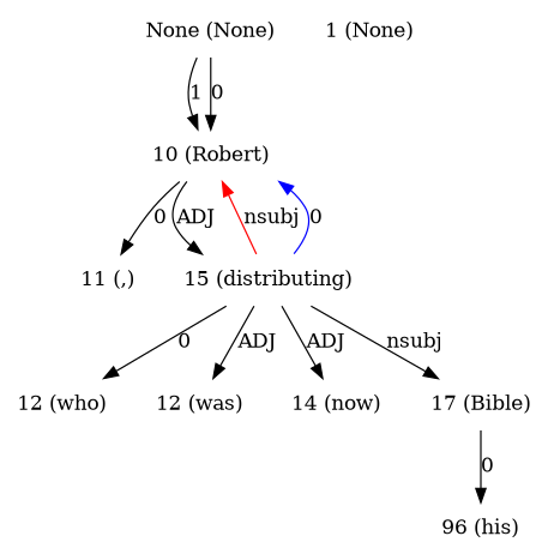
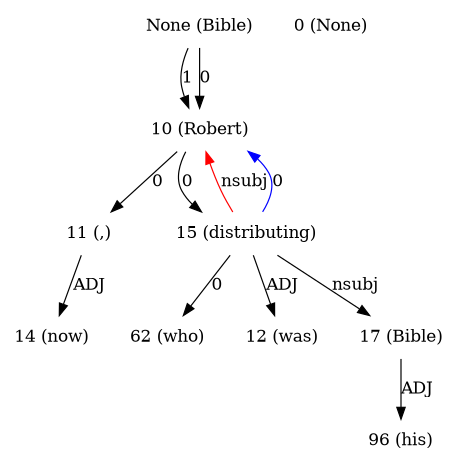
  digraph {
    node [shape=plaintext]
    edge [dir=forward]
-   n1 [label="None (None)"]
+   n1 [label="None (Bible)"]
    n2 [label="10 (Robert)"]
    n3 [label="11 (,)"]
    n4 [label="15 (distributing)"]
-   n5 [label="12 (who)"]
+   n5 [label="62 (who)"]
    n6 [label="12 (was)"]
    n7 [label="14 (now)"]
    n8 [label="17 (Bible)"]
-   n9 [label="1 (None)"]
+   n9 [label="0 (None)"]
    n10 [label="96 (his)"]
    n1 -> n2 [label=1]
    n1 -> n2 [label=0]
    n2 -> n3 [label=0]
-   n2 -> n4 [label=ADJ]
+   n2 -> n4 [label=0]
    n4 -> n2 [color=red label=nsubj]
    n4 -> n2 [color=blue label=0]
    n4 -> n5 [label=0]
    n4 -> n6 [label=ADJ]
-   n4 -> n7 [label=ADJ]
+   n3 -> n7 [label=ADJ]
    n4 -> n8 [label=nsubj]
-   n8 -> n10 [label=0]
+   n8 -> n10 [label=ADJ]
  }
